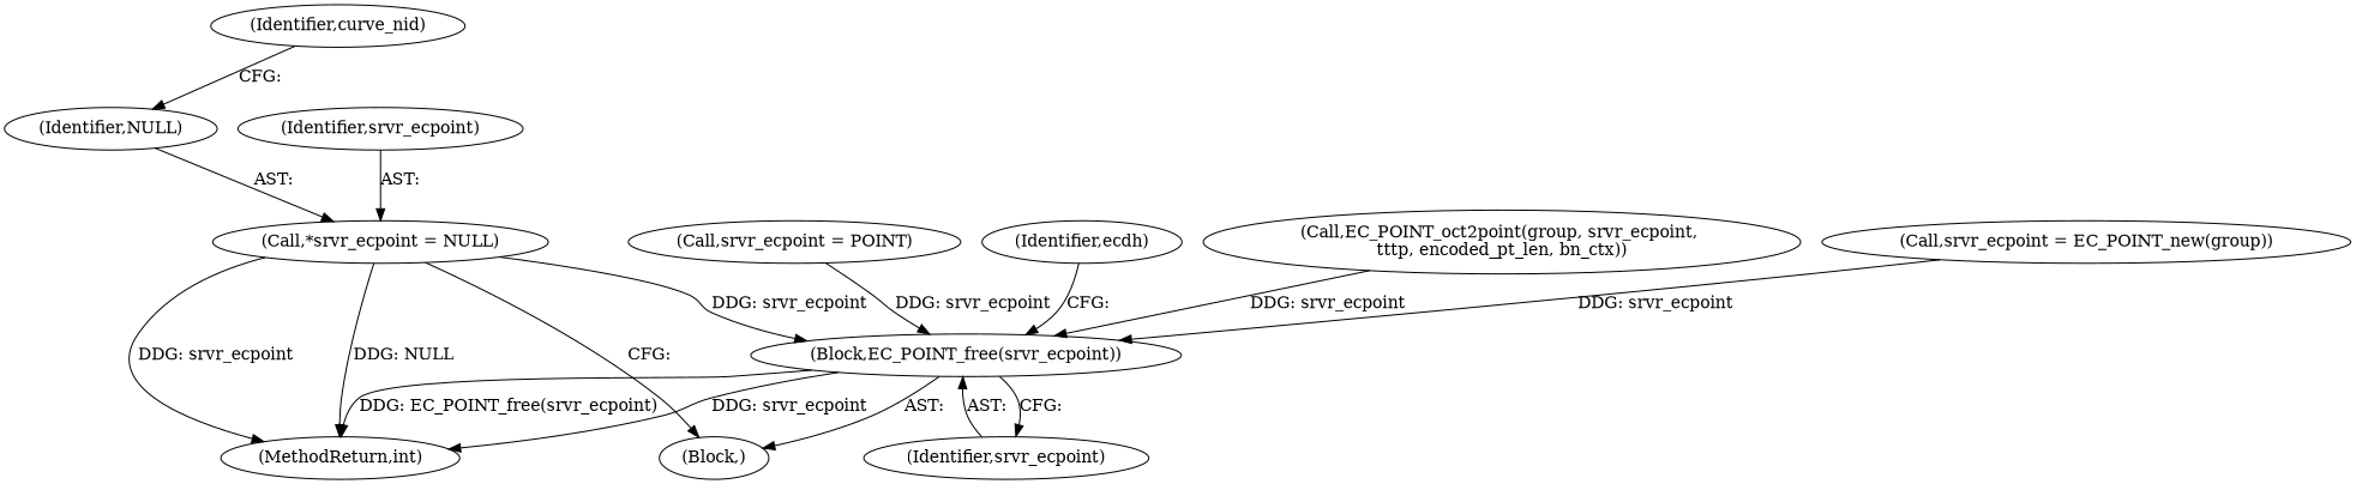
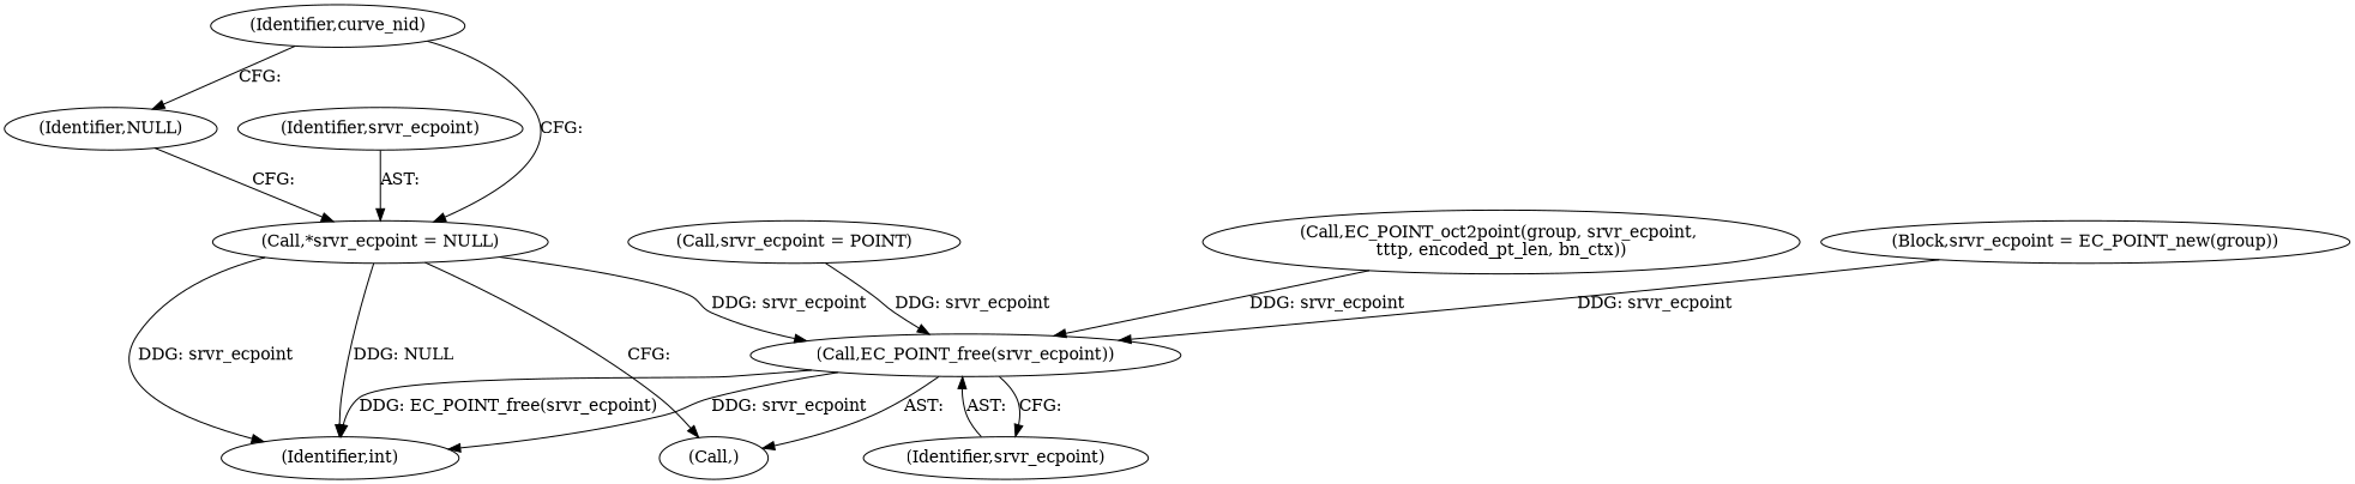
  digraph {
    n1 [label="(Call,*srvr_ecpoint = NULL)"]
-   n2 [label="(Block,EC_POINT_free(srvr_ecpoint))"]
-   n3 [label="(MethodReturn,int)"]
-   n4 [label="(Block,)"]
+   n2 [label="(Call,EC_POINT_free(srvr_ecpoint))"]
+   n3 [label="(Identifier,int)"]
+   n4 [label="(Call,)"]
    n5 [label="(Identifier,srvr_ecpoint)"]
    n6 [label="(Identifier,NULL)"]
-   n7 [label="(Identifier,ecdh)"]
    n8 [label="(Call,EC_POINT_oct2point(group, srvr_ecpoint, \n\t\t\tp, encoded_pt_len, bn_ctx))"]
-   n9 [label="(Call,srvr_ecpoint = EC_POINT_new(group))"]
+   n9 [label="(Block,srvr_ecpoint = EC_POINT_new(group))"]
    n10 [label="(Call,srvr_ecpoint = POINT)"]
    n11 [label="(Identifier,srvr_ecpoint)"]
    n12 [label="(Identifier,curve_nid)"]
    n1 -> n2 [label="DDG: srvr_ecpoint"]
    n1 -> n3 [label="DDG: srvr_ecpoint"]
    n1 -> n3 [label="DDG: NULL"]
    n1 -> n4 [label="CFG: "]
    n2 -> n3 [label="DDG: srvr_ecpoint"]
    n2 -> n3 [label="DDG: EC_POINT_free(srvr_ecpoint)"]
    n2 -> n4 [label="AST: "]
    n2 -> n5 [label="CFG: "]
    n5 -> n2 [label="AST: "]
-   n6 -> n1 [label="AST: "]
-   n7 -> n2 [label="CFG: "]
+   n6 -> n1 [label="CFG: "]
    n8 -> n2 [label="DDG: srvr_ecpoint"]
    n9 -> n2 [label="DDG: srvr_ecpoint"]
    n10 -> n2 [label="DDG: srvr_ecpoint"]
    n11 -> n1 [label="AST: "]
+   n12 -> n1 [label="CFG: "]
    n12 -> n6 [label="CFG: "]
  }
